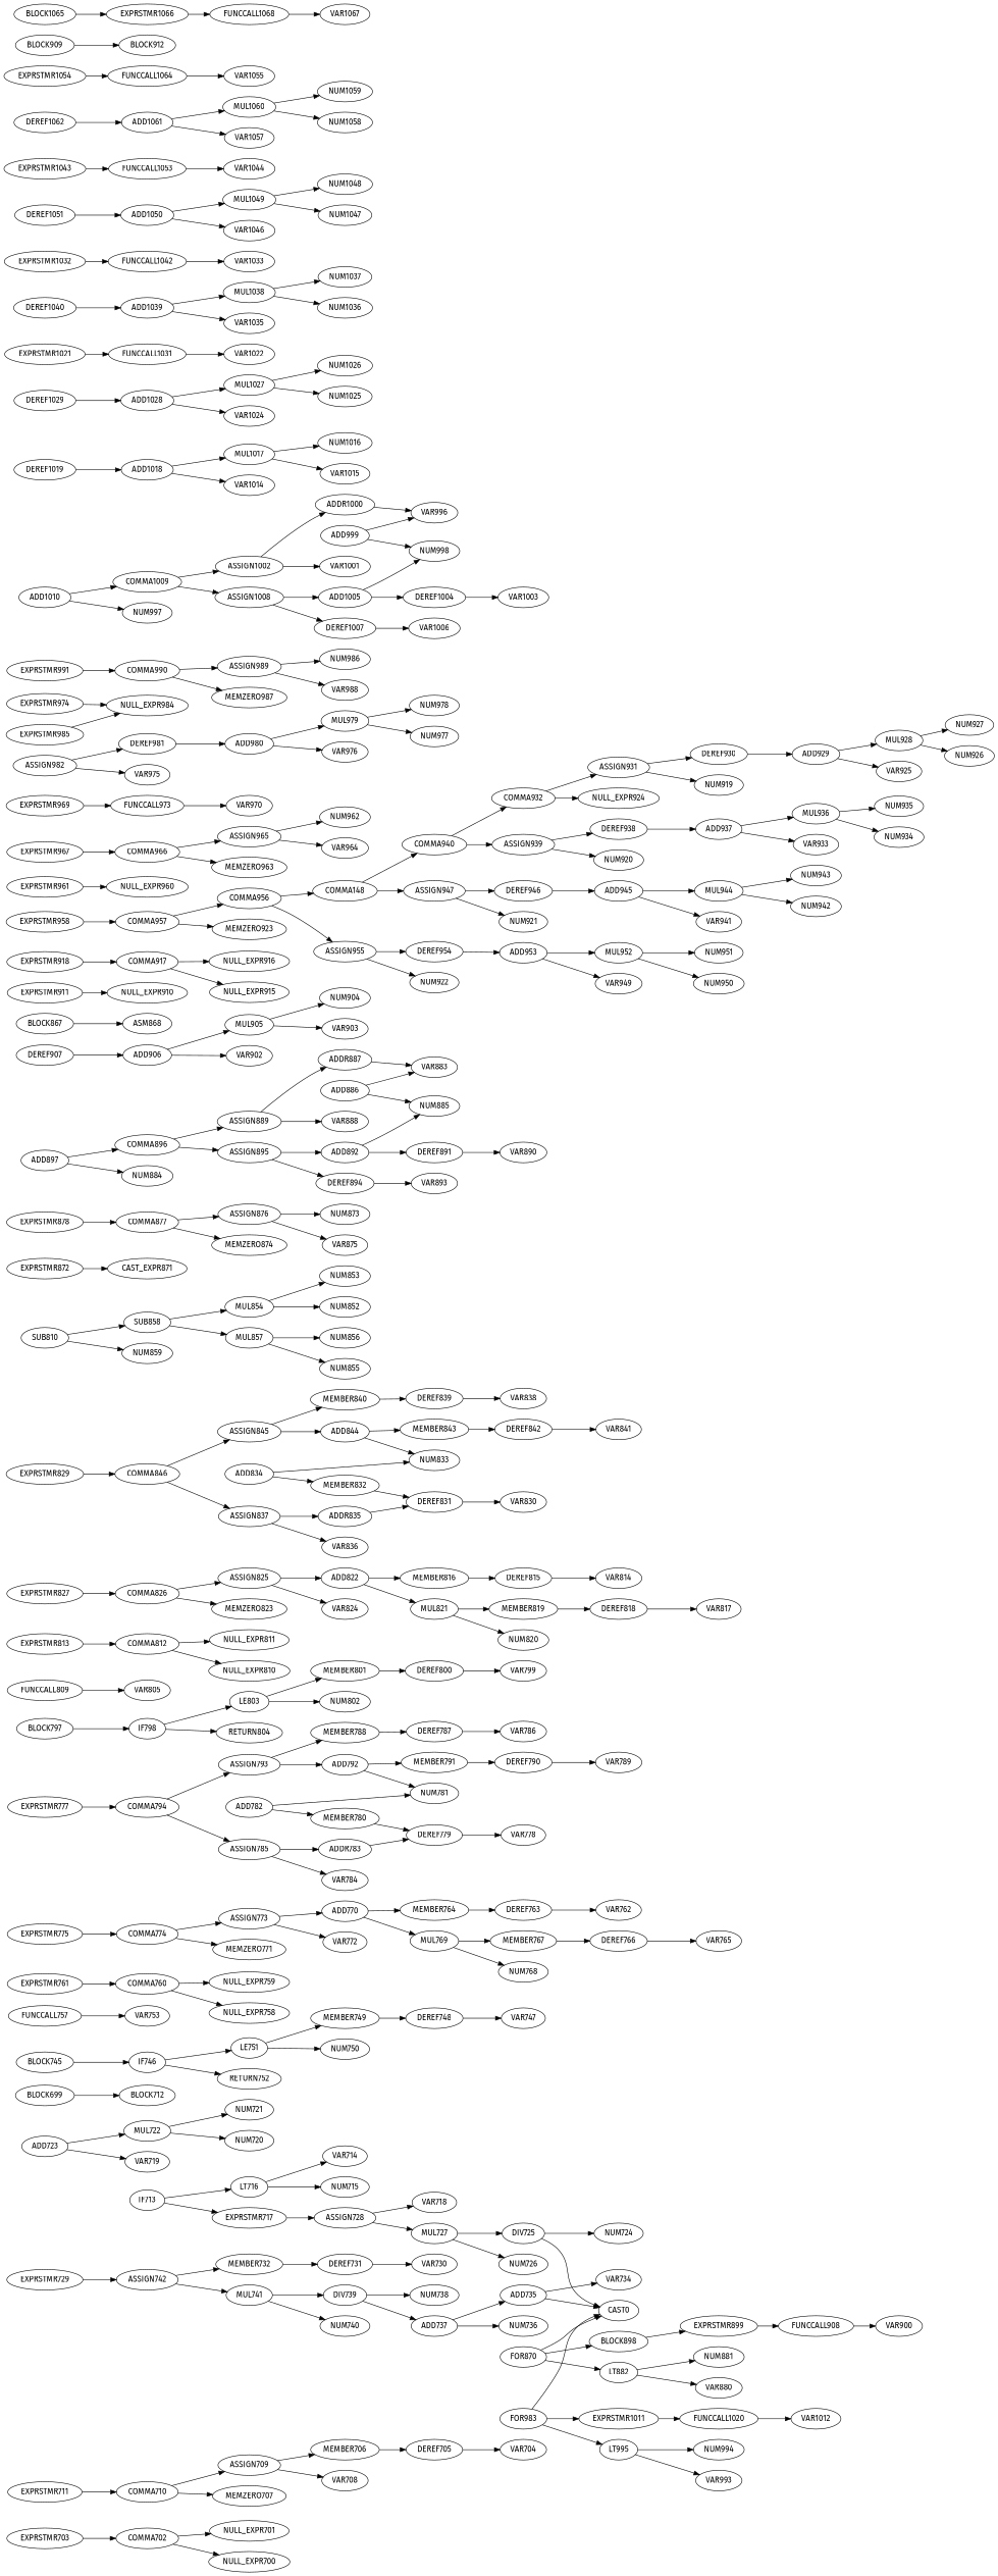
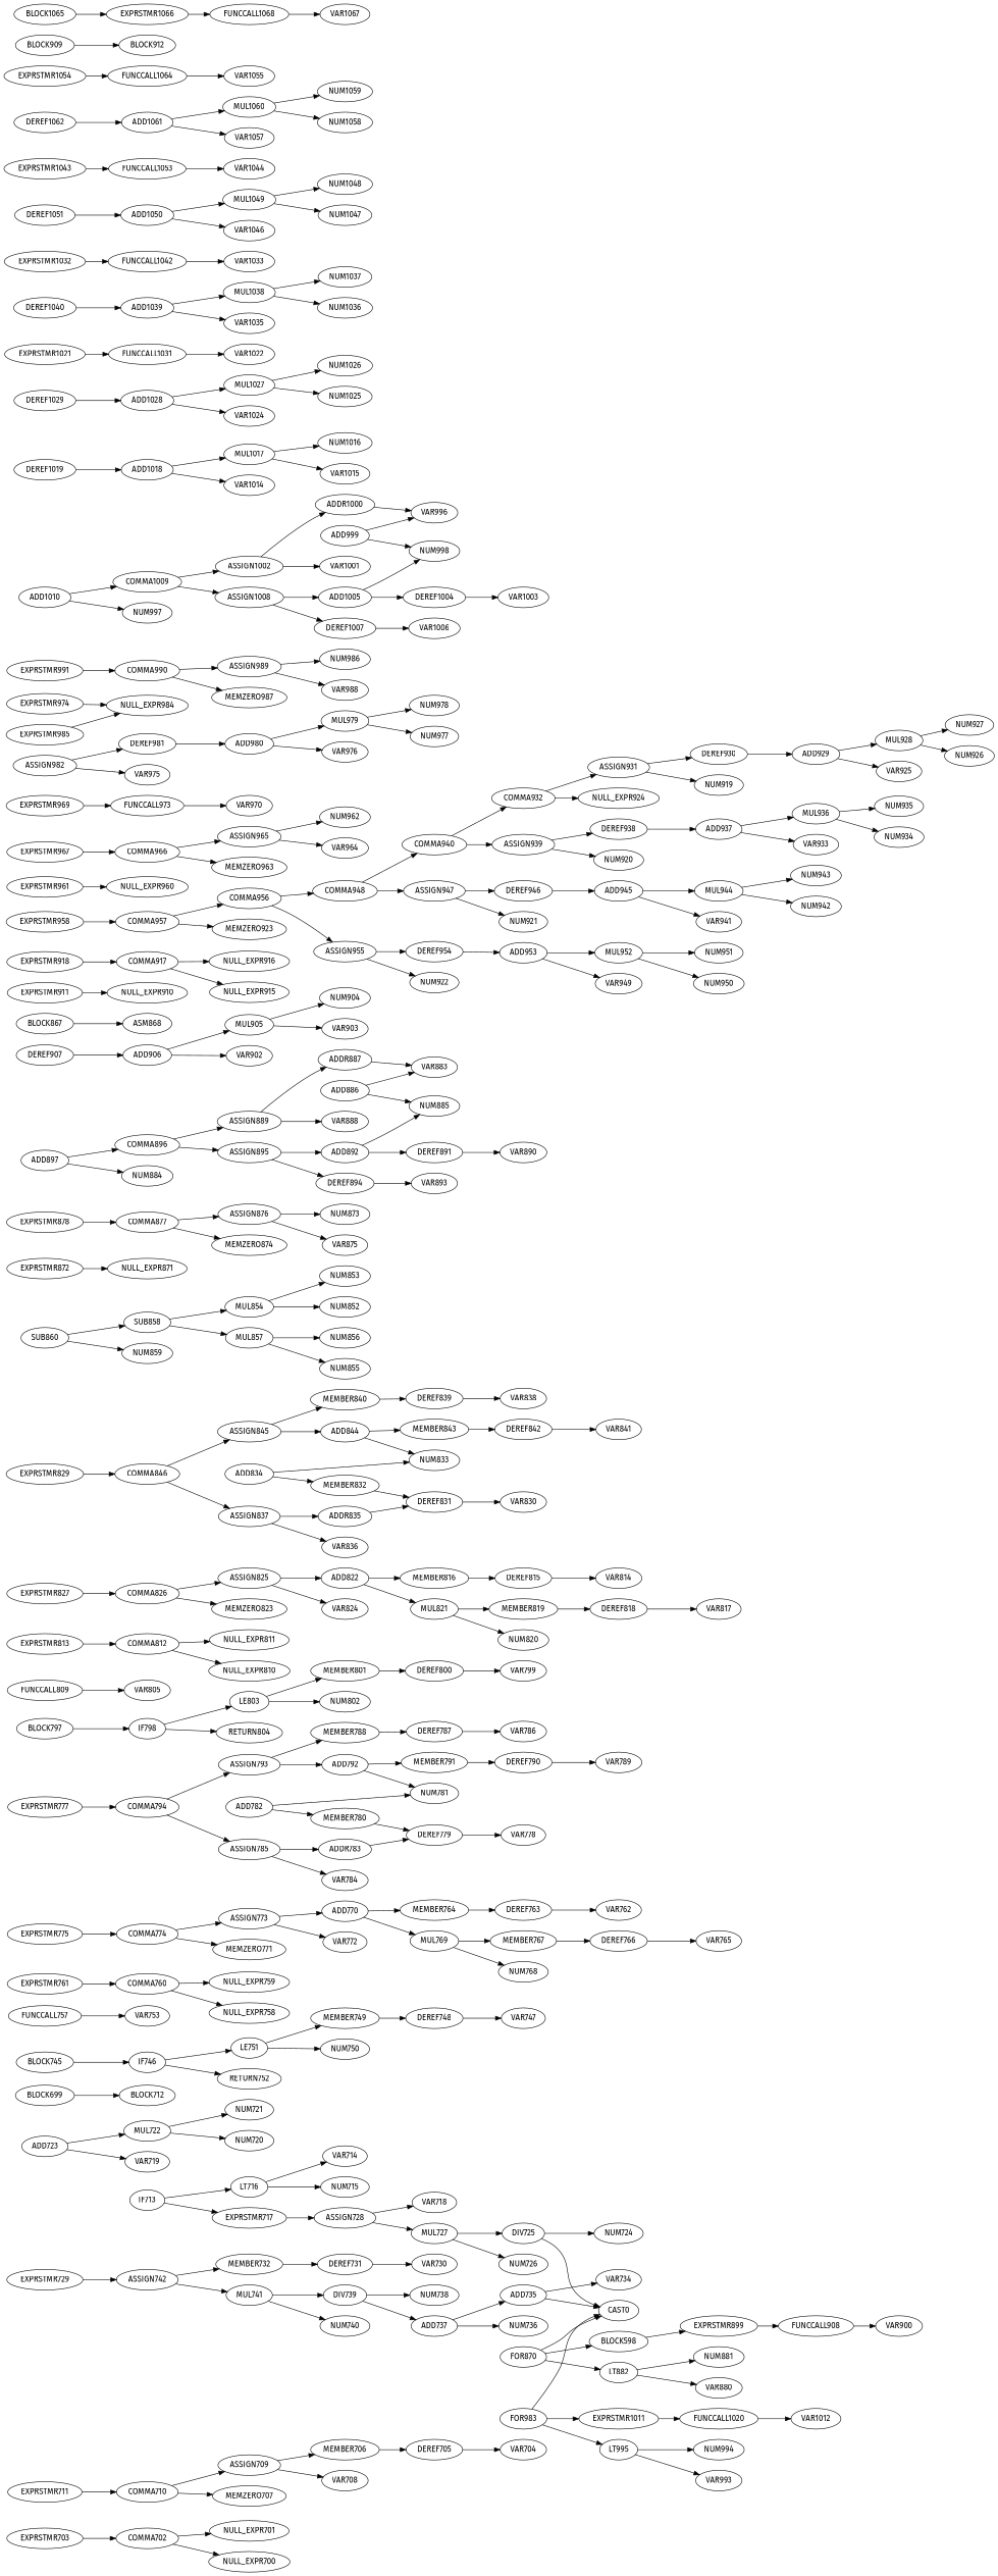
  digraph {
    fontname="Fira Sans"
    rankdir=LR
    node [fontname="Fira Sans"]
    edge [fontname="Fira Sans"]
    COMMA702
    NULL_EXPR701
    NULL_EXPR700
    EXPRSTMR703
    DEREF705
    VAR704
    MEMBER706
    ASSIGN709
    VAR708
    COMMA710
    MEMZERO707
    EXPRSTMR711
    LT716
    VAR714
    NUM715
    IF713
    EXPRSTMR717
    ASSIGN728
    MUL722
    NUM721
    NUM720
    ADD723
    VAR719
    DIV725
    NUM724
    CAST0
    MUL727
    NUM726
    VAR718
    DEREF731
    VAR730
    MEMBER732
    ADD735
    VAR734
    ADD737
    NUM736
    DIV739
    NUM738
    MUL741
    NUM740
    ASSIGN742
    EXPRSTMR729
    BLOCK699
    BLOCK712
    DEREF748
    VAR747
    MEMBER749
    LE751
    NUM750
    IF746
    RETURN752
    FUNCCALL757
    VAR753
    COMMA760
    NULL_EXPR759
    NULL_EXPR758
    EXPRSTMR761
    DEREF763
    VAR762
    MEMBER764
    DEREF766
    VAR765
    MEMBER767
    MUL769
    NUM768
    ADD770
    ASSIGN773
    VAR772
    COMMA774
    MEMZERO771
    EXPRSTMR775
    DEREF779
    VAR778
    MEMBER780
    ADD782
    NUM781
    ADDR783
    ASSIGN785
    VAR784
    DEREF787
    VAR786
    MEMBER788
    DEREF790
    VAR789
    MEMBER791
    ADD792
    ASSIGN793
    COMMA794
    EXPRSTMR777
    BLOCK745
    DEREF800
    VAR799
    MEMBER801
    LE803
    NUM802
    IF798
    RETURN804
    FUNCCALL809
    VAR805
    COMMA812
    NULL_EXPR811
    NULL_EXPR810
    EXPRSTMR813
    DEREF815
    VAR814
    MEMBER816
    DEREF818
    VAR817
    MEMBER819
    MUL821
    NUM820
    ADD822
    ASSIGN825
    VAR824
    COMMA826
    MEMZERO823
    EXPRSTMR827
    DEREF831
    VAR830
    MEMBER832
    ADD834
    NUM833
    ADDR835
    ASSIGN837
    VAR836
    DEREF839
    VAR838
    MEMBER840
    DEREF842
    VAR841
    MEMBER843
    ADD844
    ASSIGN845
    COMMA846
    EXPRSTMR829
    BLOCK797
    MUL854
    NUM853
    NUM852
    MUL857
    NUM856
    NUM855
    SUB858
-   SUB860 [label=SUB810]
+   SUB860
    NUM859
    EXPRSTMR872
-   NULL_EXPR871 [label=CAST_EXPR871]
+   NULL_EXPR871
    ASSIGN876
    NUM873
    VAR875
    COMMA877
    MEMZERO874
    EXPRSTMR878
    LT882
    NUM881
    VAR880
    FOR870
-   BLOCK898
+   BLOCK898 [label=BLOCK598]
    EXPRSTMR899
    ADD886
    NUM885
    VAR883
    ADDR887
    ASSIGN889
    VAR888
    DEREF891
    VAR890
    ADD892
    DEREF894
    VAR893
    ASSIGN895
    COMMA896
    ADD897
    NUM884
    MUL905
    NUM904
    VAR903
    ADD906
    VAR902
    DEREF907
    FUNCCALL908
    VAR900
    BLOCK867
    ASM868
    EXPRSTMR911
    NULL_EXPR910
    COMMA917
    NULL_EXPR916
    NULL_EXPR915
    EXPRSTMR918
    MUL928
    NUM927
    NUM926
    ADD929
    VAR925
    DEREF930
    ASSIGN931
    NUM919
    COMMA932
    NULL_EXPR924
    MUL936
    NUM935
    NUM934
    ADD937
    VAR933
    DEREF938
    ASSIGN939
    NUM920
    COMMA940
    MUL944
    NUM943
    NUM942
    ADD945
    VAR941
    DEREF946
    ASSIGN947
    NUM921
-   COMMA948 [label=COMMA148]
+   COMMA948
    MUL952
    NUM951
    NUM950
    ADD953
    VAR949
    DEREF954
    ASSIGN955
    NUM922
    COMMA956
    COMMA957
    MEMZERO923
    EXPRSTMR958
    EXPRSTMR961
    NULL_EXPR960
    ASSIGN965
    NUM962
    VAR964
    COMMA966
    MEMZERO963
    EXPRSTMR967
    FUNCCALL973
    VAR970
    EXPRSTMR969
    MUL979
    NUM978
    NUM977
    ADD980
    VAR976
    DEREF981
    ASSIGN982
    VAR975
    EXPRSTMR974
    NULL_EXPR984
    EXPRSTMR985
    ASSIGN989
    NUM986
    VAR988
    COMMA990
    MEMZERO987
    EXPRSTMR991
    LT995
    NUM994
    VAR993
    FOR983
    EXPRSTMR1011
    FUNCCALL1020
    ADD999
    NUM998
    VAR996
    ADDR1000
    ASSIGN1002
    VAR1001
    DEREF1004
    VAR1003
    ADD1005
    DEREF1007
    VAR1006
    ASSIGN1008
    COMMA1009
    ADD1010
    NUM997
    MUL1017
    NUM1016
    VAR1015
    ADD1018
    VAR1014
    DEREF1019
    VAR1012
    MUL1027
    NUM1026
    NUM1025
    ADD1028
    VAR1024
    DEREF1029
    FUNCCALL1031
    VAR1022
    EXPRSTMR1021
    MUL1038
    NUM1037
    NUM1036
    ADD1039
    VAR1035
    DEREF1040
    FUNCCALL1042
    VAR1033
    EXPRSTMR1032
    MUL1049
    NUM1048
    NUM1047
    ADD1050
    VAR1046
    DEREF1051
    FUNCCALL1053
    VAR1044
    EXPRSTMR1043
    MUL1060
    NUM1059
    NUM1058
    ADD1061
    VAR1057
    DEREF1062
    FUNCCALL1064
    VAR1055
    EXPRSTMR1054
    BLOCK909
    BLOCK912
    FUNCCALL1068
    VAR1067
    EXPRSTMR1066
    BLOCK1065
    COMMA702 -> NULL_EXPR701
    COMMA702 -> NULL_EXPR700
    EXPRSTMR703 -> COMMA702
    DEREF705 -> VAR704
    MEMBER706 -> DEREF705
    ASSIGN709 -> MEMBER706
    ASSIGN709 -> VAR708
    COMMA710 -> ASSIGN709
    COMMA710 -> MEMZERO707
    EXPRSTMR711 -> COMMA710
    LT716 -> VAR714
    LT716 -> NUM715
    IF713 -> LT716
    IF713 -> EXPRSTMR717
    EXPRSTMR717 -> ASSIGN728
    ASSIGN728 -> MUL727
    ASSIGN728 -> VAR718
    MUL722 -> NUM721
    MUL722 -> NUM720
    ADD723 -> MUL722
    ADD723 -> VAR719
    DIV725 -> NUM724
    DIV725 -> CAST0
    MUL727 -> DIV725
    MUL727 -> NUM726
    DEREF731 -> VAR730
    MEMBER732 -> DEREF731
    ADD735 -> CAST0
    ADD735 -> VAR734
    ADD737 -> ADD735
    ADD737 -> NUM736
    DIV739 -> ADD737
    DIV739 -> NUM738
    MUL741 -> DIV739
    MUL741 -> NUM740
    ASSIGN742 -> MEMBER732
    ASSIGN742 -> MUL741
    EXPRSTMR729 -> ASSIGN742
    BLOCK699 -> BLOCK712
    DEREF748 -> VAR747
    MEMBER749 -> DEREF748
    LE751 -> MEMBER749
    LE751 -> NUM750
    IF746 -> LE751
    IF746 -> RETURN752
    FUNCCALL757 -> VAR753
    COMMA760 -> NULL_EXPR759
    COMMA760 -> NULL_EXPR758
    EXPRSTMR761 -> COMMA760
    DEREF763 -> VAR762
    MEMBER764 -> DEREF763
    DEREF766 -> VAR765
    MEMBER767 -> DEREF766
    MUL769 -> MEMBER767
    MUL769 -> NUM768
    ADD770 -> MEMBER764
    ADD770 -> MUL769
    ASSIGN773 -> ADD770
    ASSIGN773 -> VAR772
    COMMA774 -> ASSIGN773
    COMMA774 -> MEMZERO771
    EXPRSTMR775 -> COMMA774
    DEREF779 -> VAR778
    MEMBER780 -> DEREF779
    ADD782 -> MEMBER780
    ADD782 -> NUM781
    ADDR783 -> DEREF779
    ASSIGN785 -> ADDR783
    ASSIGN785 -> VAR784
    DEREF787 -> VAR786
    MEMBER788 -> DEREF787
    DEREF790 -> VAR789
    MEMBER791 -> DEREF790
    ADD792 -> NUM781
    ADD792 -> MEMBER791
    ASSIGN793 -> MEMBER788
    ASSIGN793 -> ADD792
    COMMA794 -> ASSIGN785
    COMMA794 -> ASSIGN793
    EXPRSTMR777 -> COMMA794
    BLOCK745 -> IF746
    DEREF800 -> VAR799
    MEMBER801 -> DEREF800
    LE803 -> MEMBER801
    LE803 -> NUM802
    IF798 -> LE803
    IF798 -> RETURN804
    FUNCCALL809 -> VAR805
    COMMA812 -> NULL_EXPR811
    COMMA812 -> NULL_EXPR810
    EXPRSTMR813 -> COMMA812
    DEREF815 -> VAR814
    MEMBER816 -> DEREF815
    DEREF818 -> VAR817
    MEMBER819 -> DEREF818
    MUL821 -> MEMBER819
    MUL821 -> NUM820
    ADD822 -> MEMBER816
    ADD822 -> MUL821
    ASSIGN825 -> ADD822
    ASSIGN825 -> VAR824
    COMMA826 -> ASSIGN825
    COMMA826 -> MEMZERO823
    EXPRSTMR827 -> COMMA826
    DEREF831 -> VAR830
    MEMBER832 -> DEREF831
    ADD834 -> MEMBER832
    ADD834 -> NUM833
    ADDR835 -> DEREF831
    ASSIGN837 -> ADDR835
    ASSIGN837 -> VAR836
    DEREF839 -> VAR838
    MEMBER840 -> DEREF839
    DEREF842 -> VAR841
    MEMBER843 -> DEREF842
    ADD844 -> NUM833
    ADD844 -> MEMBER843
    ASSIGN845 -> MEMBER840
    ASSIGN845 -> ADD844
    COMMA846 -> ASSIGN837
    COMMA846 -> ASSIGN845
    EXPRSTMR829 -> COMMA846
    BLOCK797 -> IF798
    MUL854 -> NUM853
    MUL854 -> NUM852
    MUL857 -> NUM856
    MUL857 -> NUM855
    SUB858 -> MUL854
    SUB858 -> MUL857
    SUB860 -> SUB858
    SUB860 -> NUM859
    EXPRSTMR872 -> NULL_EXPR871
    ASSIGN876 -> NUM873
    ASSIGN876 -> VAR875
    COMMA877 -> ASSIGN876
    COMMA877 -> MEMZERO874
    EXPRSTMR878 -> COMMA877
    LT882 -> NUM881
    LT882 -> VAR880
    FOR870 -> CAST0
    FOR870 -> LT882
    FOR870 -> BLOCK898
    BLOCK898 -> EXPRSTMR899
    EXPRSTMR899 -> FUNCCALL908
    ADD886 -> NUM885
    ADD886 -> VAR883
    ADDR887 -> VAR883
    ASSIGN889 -> ADDR887
    ASSIGN889 -> VAR888
    DEREF891 -> VAR890
    ADD892 -> NUM885
    ADD892 -> DEREF891
    DEREF894 -> VAR893
    ASSIGN895 -> ADD892
    ASSIGN895 -> DEREF894
    COMMA896 -> ASSIGN889
    COMMA896 -> ASSIGN895
    ADD897 -> COMMA896
    ADD897 -> NUM884
    MUL905 -> NUM904
    MUL905 -> VAR903
    ADD906 -> MUL905
    ADD906 -> VAR902
    DEREF907 -> ADD906
    FUNCCALL908 -> VAR900
    BLOCK867 -> ASM868
    EXPRSTMR911 -> NULL_EXPR910
    COMMA917 -> NULL_EXPR916
    COMMA917 -> NULL_EXPR915
    EXPRSTMR918 -> COMMA917
    MUL928 -> NUM927
    MUL928 -> NUM926
    ADD929 -> MUL928
    ADD929 -> VAR925
    DEREF930 -> ADD929
    ASSIGN931 -> DEREF930
    ASSIGN931 -> NUM919
    COMMA932 -> ASSIGN931
    COMMA932 -> NULL_EXPR924
    MUL936 -> NUM935
    MUL936 -> NUM934
    ADD937 -> MUL936
    ADD937 -> VAR933
    DEREF938 -> ADD937
    ASSIGN939 -> DEREF938
    ASSIGN939 -> NUM920
    COMMA940 -> COMMA932
    COMMA940 -> ASSIGN939
    MUL944 -> NUM943
    MUL944 -> NUM942
    ADD945 -> MUL944
    ADD945 -> VAR941
    DEREF946 -> ADD945
    ASSIGN947 -> DEREF946
    ASSIGN947 -> NUM921
    COMMA948 -> COMMA940
    COMMA948 -> ASSIGN947
    MUL952 -> NUM951
    MUL952 -> NUM950
    ADD953 -> MUL952
    ADD953 -> VAR949
    DEREF954 -> ADD953
    ASSIGN955 -> DEREF954
    ASSIGN955 -> NUM922
    COMMA956 -> COMMA948
    COMMA956 -> ASSIGN955
    COMMA957 -> COMMA956
    COMMA957 -> MEMZERO923
    EXPRSTMR958 -> COMMA957
    EXPRSTMR961 -> NULL_EXPR960
    ASSIGN965 -> NUM962
    ASSIGN965 -> VAR964
    COMMA966 -> ASSIGN965
    COMMA966 -> MEMZERO963
    EXPRSTMR967 -> COMMA966
    FUNCCALL973 -> VAR970
    EXPRSTMR969 -> FUNCCALL973
    MUL979 -> NUM978
    MUL979 -> NUM977
    ADD980 -> MUL979
    ADD980 -> VAR976
    DEREF981 -> ADD980
    ASSIGN982 -> DEREF981
    ASSIGN982 -> VAR975
    EXPRSTMR974 -> NULL_EXPR984
    EXPRSTMR985 -> NULL_EXPR984
    ASSIGN989 -> NUM986
    ASSIGN989 -> VAR988
    COMMA990 -> ASSIGN989
    COMMA990 -> MEMZERO987
    EXPRSTMR991 -> COMMA990
    LT995 -> NUM994
    LT995 -> VAR993
    FOR983 -> CAST0
    FOR983 -> LT995
    FOR983 -> EXPRSTMR1011
    EXPRSTMR1011 -> FUNCCALL1020
    FUNCCALL1020 -> VAR1012
    ADD999 -> NUM998
    ADD999 -> VAR996
    ADDR1000 -> VAR996
    ASSIGN1002 -> ADDR1000
    ASSIGN1002 -> VAR1001
    DEREF1004 -> VAR1003
    ADD1005 -> NUM998
    ADD1005 -> DEREF1004
    DEREF1007 -> VAR1006
    ASSIGN1008 -> ADD1005
    ASSIGN1008 -> DEREF1007
    COMMA1009 -> ASSIGN1002
    COMMA1009 -> ASSIGN1008
    ADD1010 -> COMMA1009
    ADD1010 -> NUM997
    MUL1017 -> NUM1016
    MUL1017 -> VAR1015
    ADD1018 -> MUL1017
    ADD1018 -> VAR1014
    DEREF1019 -> ADD1018
    MUL1027 -> NUM1026
    MUL1027 -> NUM1025
    ADD1028 -> MUL1027
    ADD1028 -> VAR1024
    DEREF1029 -> ADD1028
    FUNCCALL1031 -> VAR1022
    EXPRSTMR1021 -> FUNCCALL1031
    MUL1038 -> NUM1037
    MUL1038 -> NUM1036
    ADD1039 -> MUL1038
    ADD1039 -> VAR1035
    DEREF1040 -> ADD1039
    FUNCCALL1042 -> VAR1033
    EXPRSTMR1032 -> FUNCCALL1042
    MUL1049 -> NUM1048
    MUL1049 -> NUM1047
    ADD1050 -> MUL1049
    ADD1050 -> VAR1046
    DEREF1051 -> ADD1050
    FUNCCALL1053 -> VAR1044
    EXPRSTMR1043 -> FUNCCALL1053
    MUL1060 -> NUM1059
    MUL1060 -> NUM1058
    ADD1061 -> MUL1060
    ADD1061 -> VAR1057
    DEREF1062 -> ADD1061
    FUNCCALL1064 -> VAR1055
    EXPRSTMR1054 -> FUNCCALL1064
    BLOCK909 -> BLOCK912
    FUNCCALL1068 -> VAR1067
    EXPRSTMR1066 -> FUNCCALL1068
    BLOCK1065 -> EXPRSTMR1066
  }
